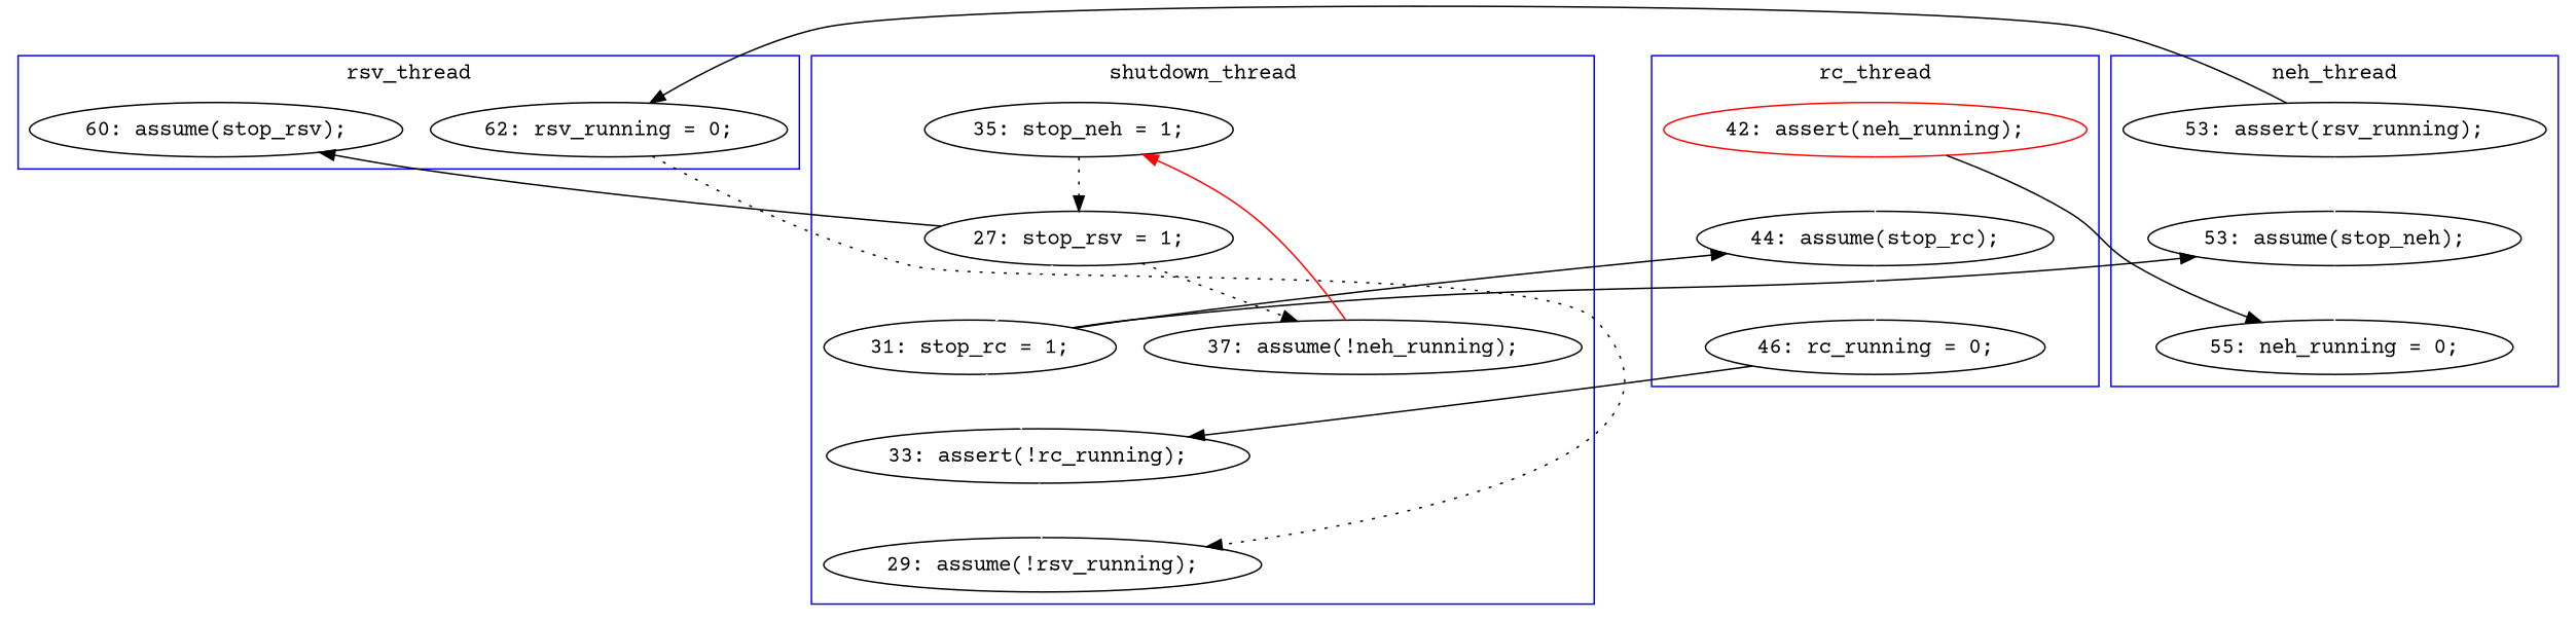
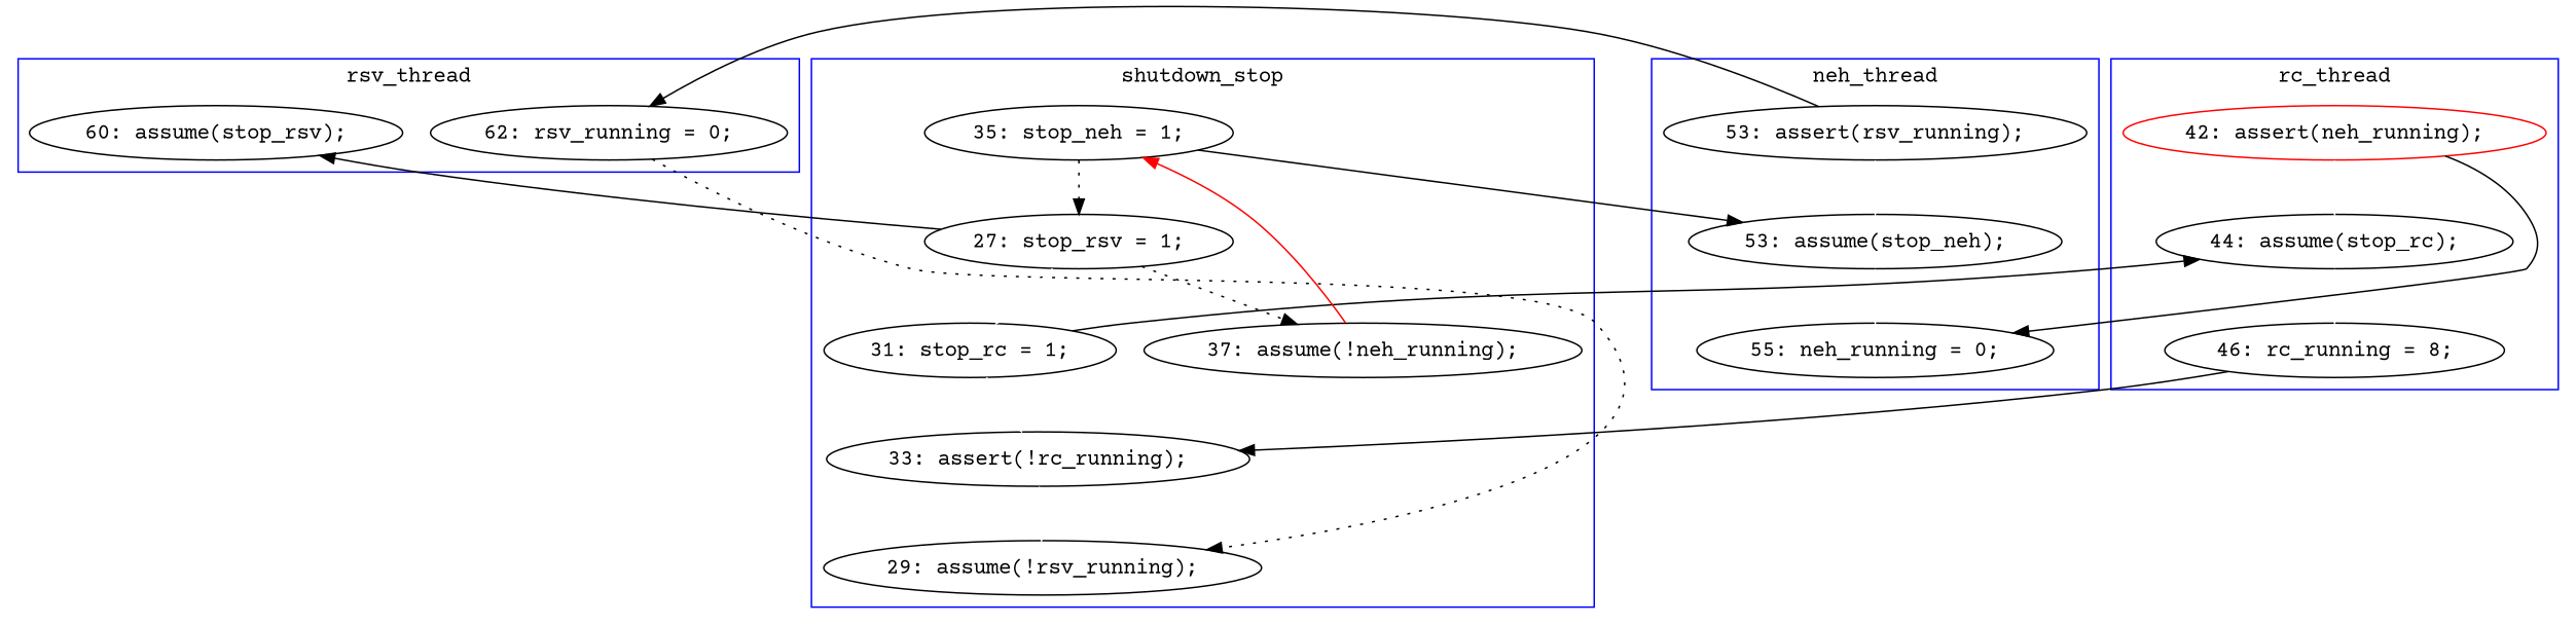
  digraph {
    fontname="Courier Prime"
    node [fontname="Courier Prime"]
    edge [color=black fontname="Courier Prime" style=solid]
    n1 [label="62: rsv_running = 0;"]
    n2 [label="60: assume(stop_rsv);"]
    n3 [label="53: assert(rsv_running);"]
    n4 [label="53: assume(stop_neh);"]
    n5 [label="55: neh_running = 0;"]
    n6 [label="27: stop_rsv = 1;"]
    n7 [label="31: stop_rc = 1;"]
    n8 [label="35: stop_neh = 1;"]
    n9 [label="29: assume(!rsv_running);"]
    n10 [label="37: assume(!neh_running);"]
    n11 [label="33: assert(!rc_running);"]
    n12 [label="44: assume(stop_rc);"]
-   n13 [label="46: rc_running = 0;"]
+   n13 [label="46: rc_running = 8;"]
    n14 [color=red label="42: assert(neh_running);"]
    subgraph cluster_1 {
      color=blue
      label=rsv_thread
      n1
      n2
    }
    subgraph cluster_2 {
      color=blue
      label=neh_thread
      n3
      n4
      n5
    }
    subgraph cluster_3 {
      color=blue
-     label=shutdown_thread
+     label=shutdown_stop
      n6
      n7
      n8
      n9
      n10
      n11
    }
    subgraph cluster_4 {
      color=blue
      label=rc_thread
      n12
      n13
      n14
    }
    n1 -> n9 [constraint=false style=dotted]
    n3 -> n1 [constraint=false]
    n3 -> n4 [color=white]
    n4 -> n5 [color=white]
    n6 -> n2 [constraint=false]
    n6 -> n7 [color=white]
    n6 -> n10 [style=dotted]
    n7 -> n11 [color=white]
    n7 -> n12 [constraint=false]
-   n7 -> n4 [constraint=false]
+   n8 -> n4 [constraint=false]
    n8 -> n6 [style=dotted]
    n10 -> n8 [color=red constraint=false]
    n11 -> n9 [color=white]
    n12 -> n13 [color=white]
    n13 -> n11 [constraint=false]
    n14 -> n5 [constraint=false]
    n14 -> n12 [color=white]
  }
